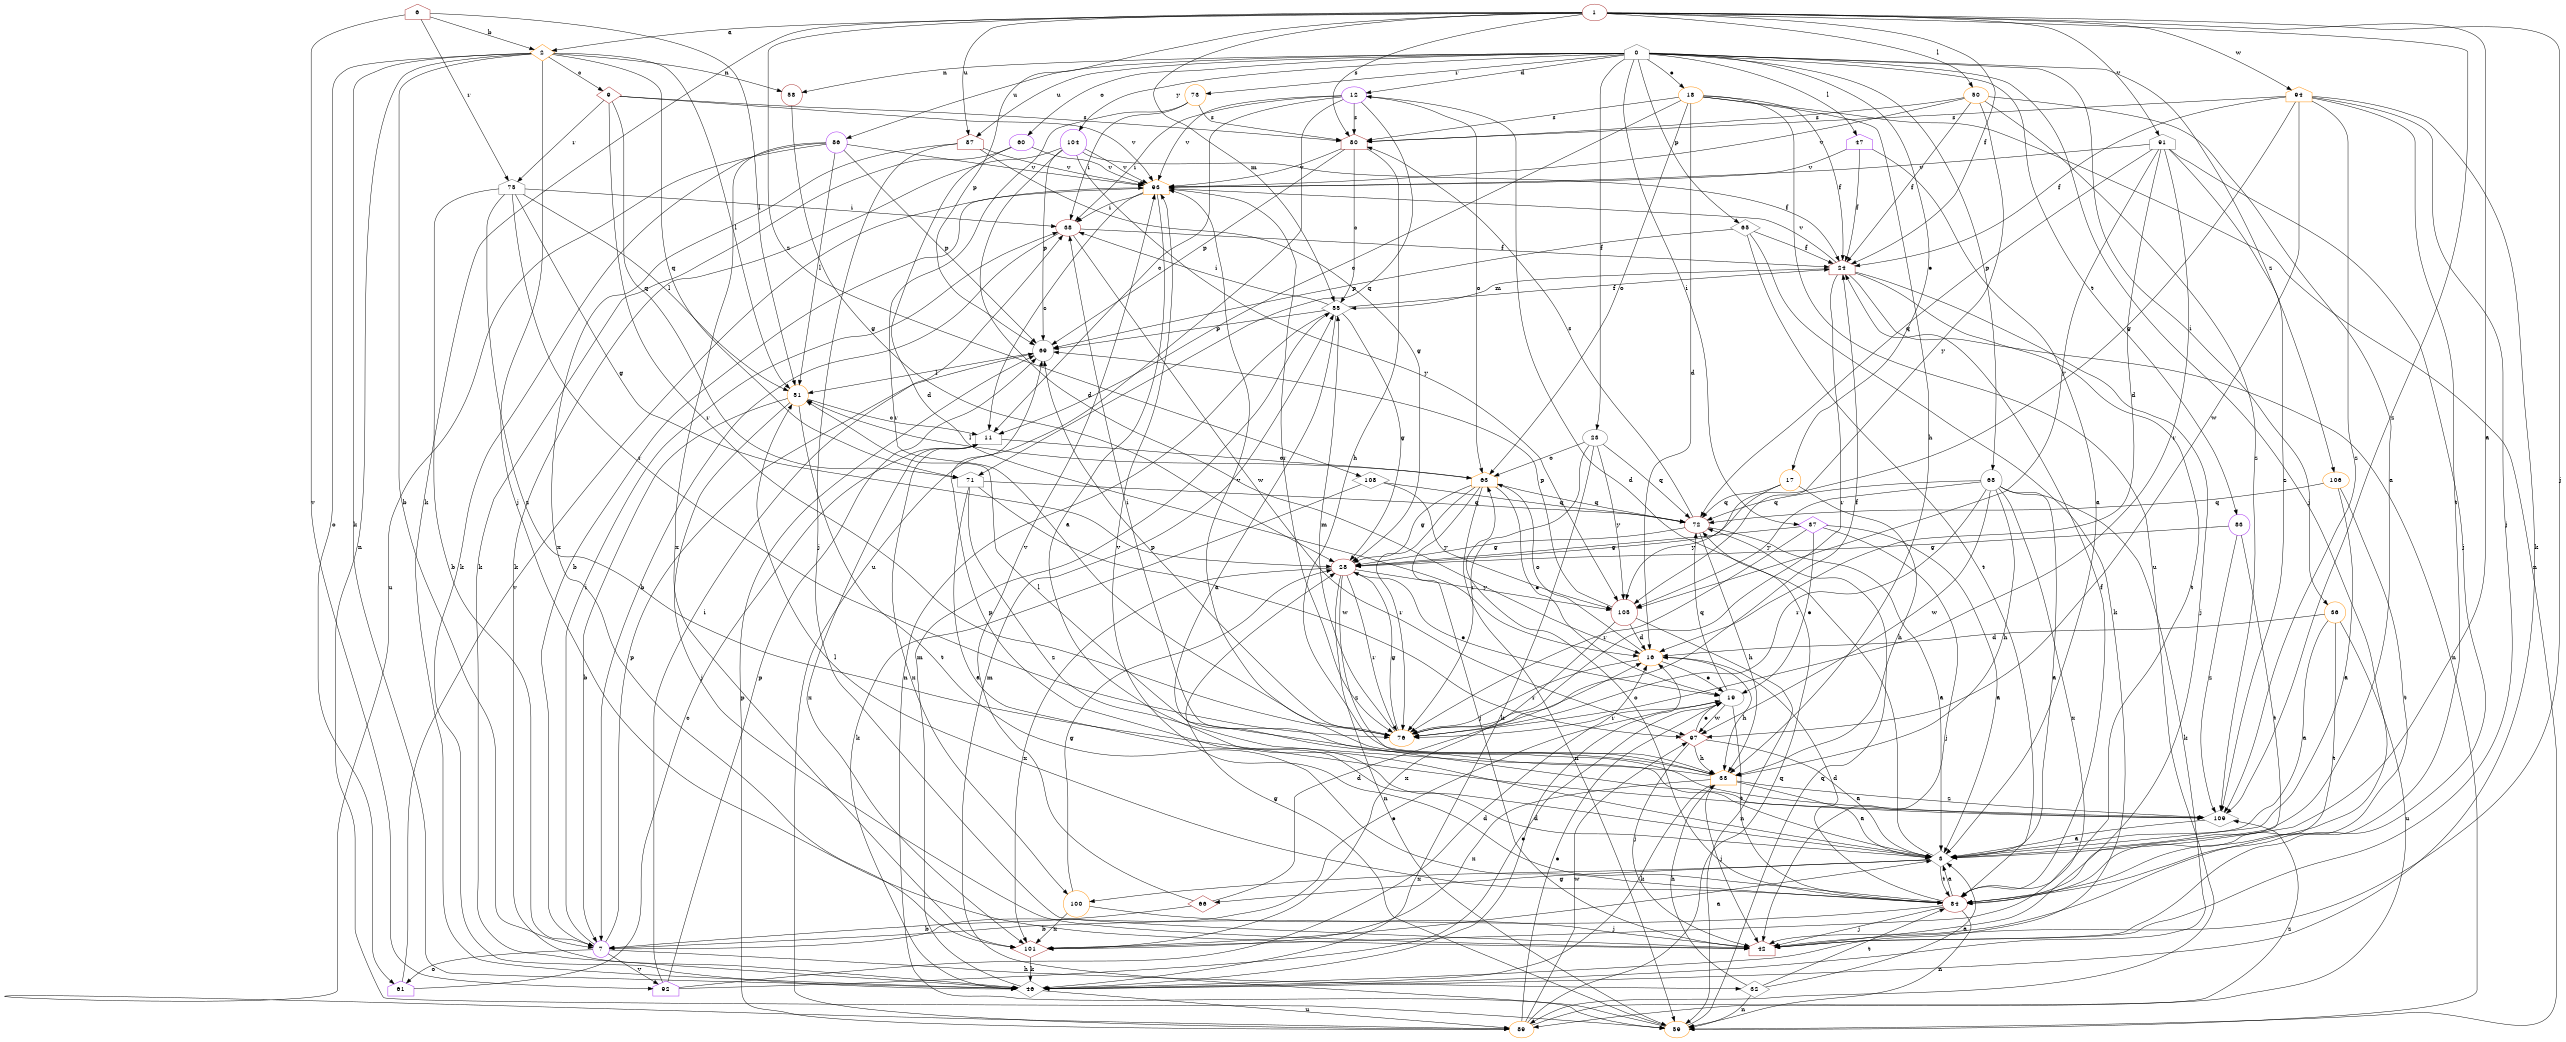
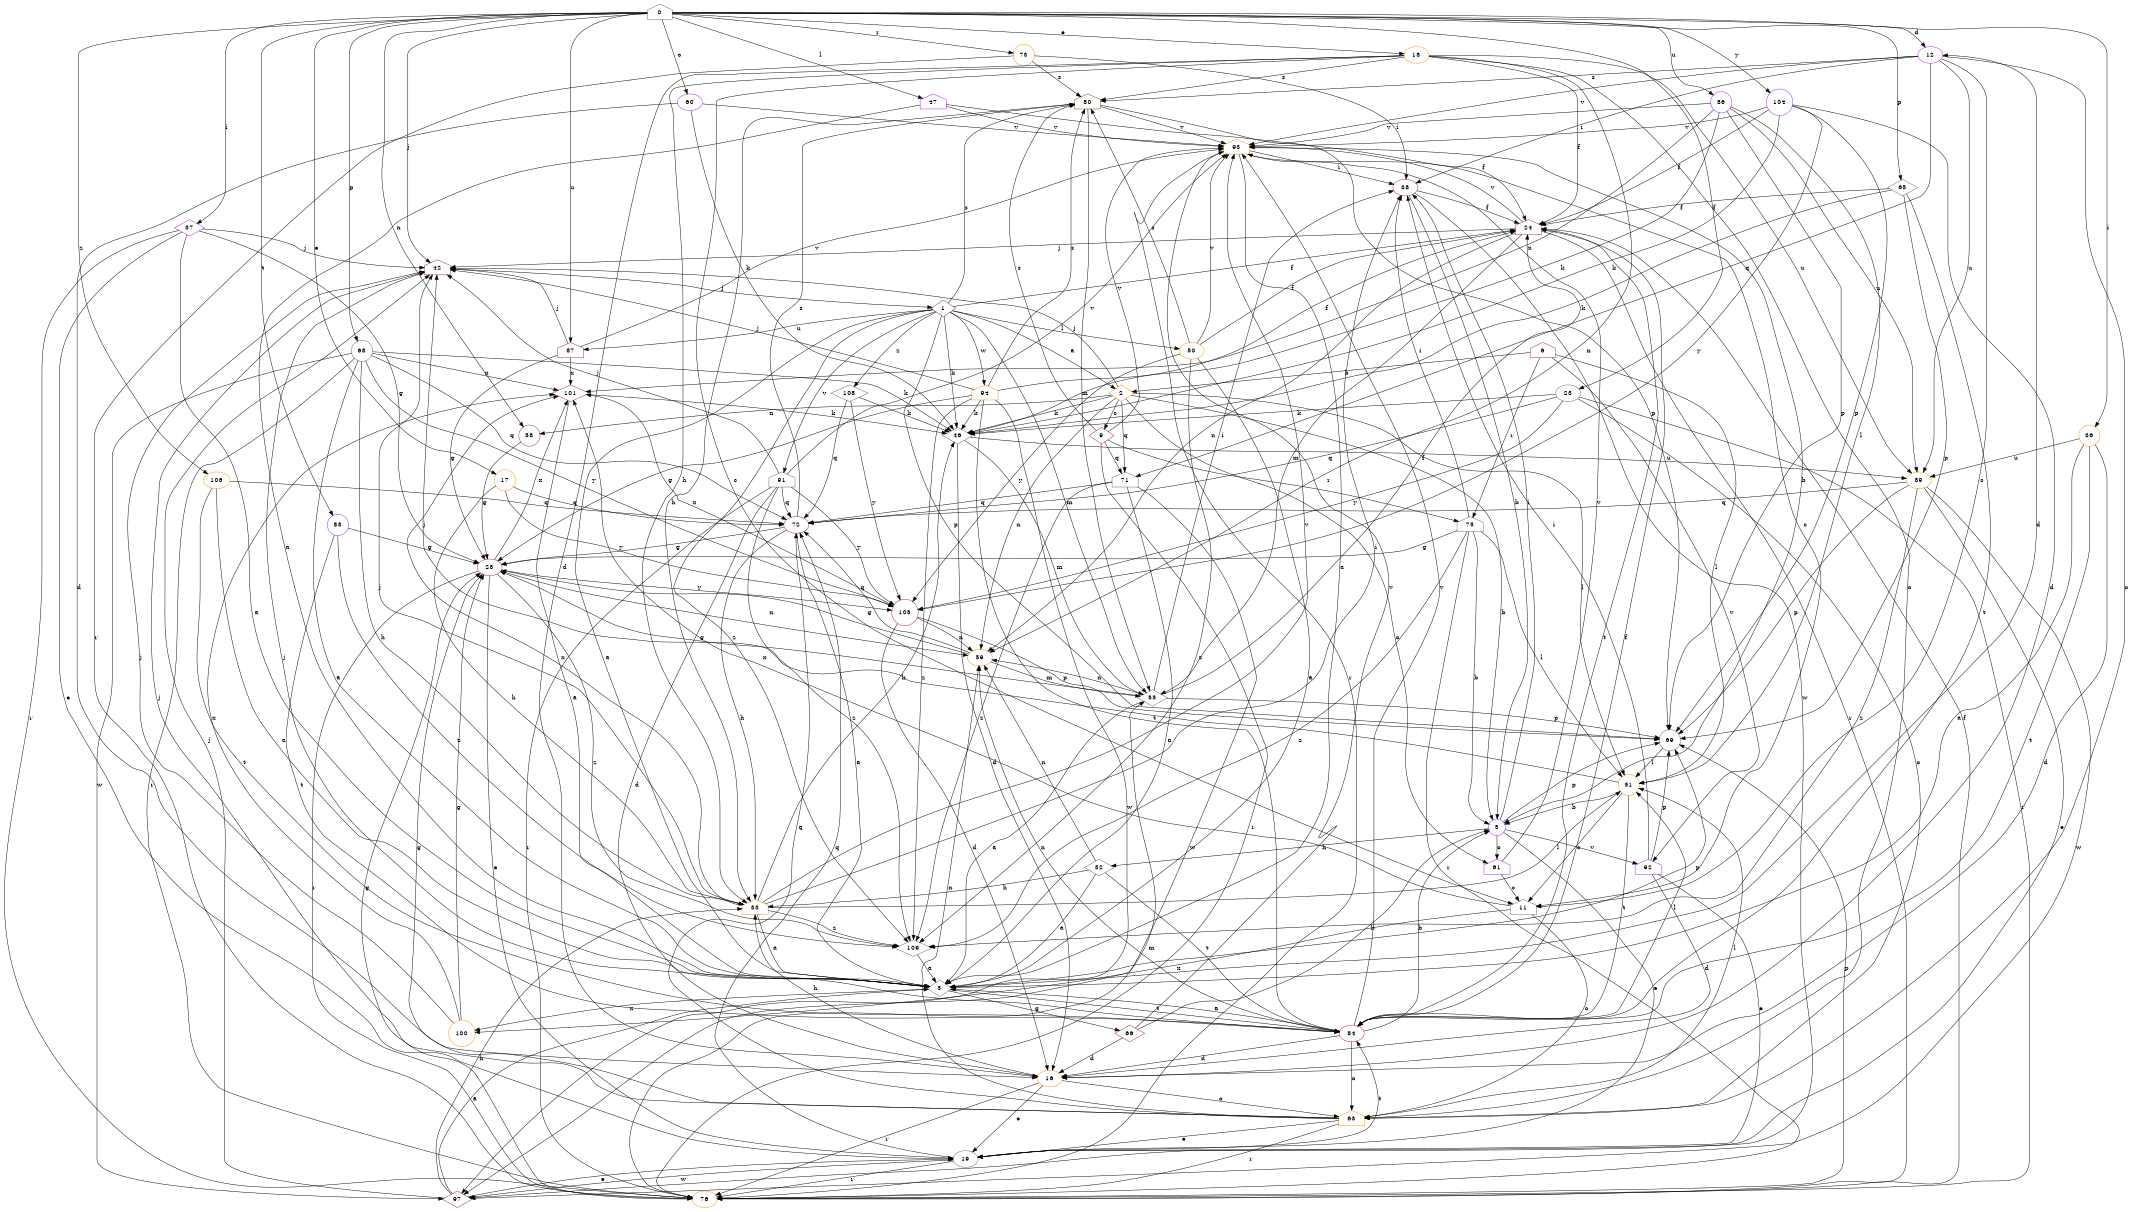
  strict digraph {
    node [color=darkorange shape=house]
    0 [color=gray40]
    12 [color=purple shape=ellipse]
    17 [shape=circle]
    18 [shape=ellipse]
    23 [color=gray40 shape=ellipse]
    36 [shape=circle]
    37 [color=purple shape=diamond]
    42 [color=brown]
    47 [color=purple]
    58 [color=brown shape=circle]
    60 [color=purple shape=ellipse]
    65 [color=gray40 shape=diamond]
    68 [color=gray40 shape=circle]
    73 [shape=circle]
    83 [color=purple shape=circle]
    86 [color=purple shape=circle]
    87 [color=brown]
    104 [color=purple shape=circle]
    106 [shape=ellipse]
    80 [color=brown]
    71 [color=gray40]
    38 [color=brown shape=ellipse]
    93
    11 [color=gray40]
    63
    89 [shape=ellipse]
    33
    72 [color=brown shape=ellipse]
    105 [color=brown shape=circle]
    24 [color=brown]
    59 [shape=ellipse]
    16 [shape=ellipse]
    46 [color=gray40 shape=diamond]
    76 [shape=ellipse]
    3 [color=gray40 shape=diamond]
    84 [color=brown shape=ellipse]
    19 [color=gray40 shape=ellipse]
    28 [color=brown shape=ellipse]
    69 [color=gray40 shape=circle]
    101 [color=brown shape=diamond]
    97 [color=brown shape=diamond]
    109 [color=gray40 shape=diamond]
    51 [shape=circle]
-   1 [color=brown shape=ellipse]
+   1 [color=brown shape=diamond]
    2 [shape=diamond]
    50 [shape=ellipse]
    55 [color=gray40 shape=diamond]
    91 [color=gray40]
    94
    108 [color=gray40 shape=diamond]
-   7 [color=purple shape=circle]
+   7 [color=purple shape=circle label=5]
    9 [color=brown shape=diamond]
    61 [color=purple]
    n54 [color=brown label=66 shape=diamond]
    100 [shape=circle]
    6 [color=brown]
    75 [color=gray40]
    92 [color=purple]
    32 [color=gray40 shape=diamond]
    0 -> 12 [label=d]
    0 -> 17 [label=e]
    0 -> 18 [label=e]
    0 -> 23 [label=f]
    0 -> 36 [label=i]
    0 -> 37 [label=i]
    0 -> 42 [label=j]
    0 -> 47 [label=l]
    0 -> 58 [label=n]
    0 -> 60 [label=o]
    0 -> 65 [label=p]
    0 -> 68 [label=p]
    0 -> 73 [label=r]
    0 -> 83 [label=t]
    0 -> 86 [label=u]
    0 -> 87 [label=u]
    0 -> 104 [label=y]
    0 -> 106 [label=z]
    12 -> 80 [label=s]
    12 -> 71 [label=q]
    12 -> 38 [label=i]
    12 -> 93 [label=v]
    12 -> 11 [label=c]
    12 -> 63 [label=o]
    12 -> 89 [label=u]
    17 -> 33 [label=h]
    17 -> 72 [label=q]
    17 -> 105 [label=y]
    18 -> 80 [label=s]
    18 -> 11 [label=c]
    18 -> 63 [label=o]
    18 -> 89 [label=u]
    18 -> 33 [label=h]
    18 -> 24 [label=f]
    18 -> 59 [label=n]
    18 -> 16 [label=d]
    23 -> 63 [label=o]
    23 -> 72 [label=q]
    23 -> 105 [label=y]
    23 -> 46 [label=k]
    23 -> 76 [label=r]
    36 -> 89 [label=u]
    36 -> 16 [label=d]
    36 -> 3 [label=a]
    36 -> 84 [label=t]
    37 -> 42 [label=j]
    37 -> 76 [label=r]
    37 -> 3 [label=a]
    37 -> 19 [label=e]
    37 -> 28 [label=g]
    47 -> 93 [label=v]
    47 -> 24 [label=f]
    47 -> 3 [label=a]
    58 -> 28 [label=g]
    60 -> 93 [label=v]
    60 -> 16 [label=d]
    60 -> 46 [label=k]
    65 -> 24 [label=f]
    65 -> 46 [label=k]
    65 -> 84 [label=t]
    65 -> 69 [label=p]
    68 -> 33 [label=h]
    68 -> 72 [label=q]
    68 -> 105 [label=y]
    68 -> 46 [label=k]
    68 -> 76 [label=r]
    68 -> 3 [label=a]
    68 -> 101 [label=x]
    68 -> 97 [label=w]
    73 -> 80 [label=s]
    73 -> 38 [label=i]
    73 -> 76 [label=r]
    83 -> 84 [label=t]
    83 -> 28 [label=g]
    83 -> 109 [label=z]
    86 -> 93 [label=v]
    86 -> 89 [label=u]
    86 -> 46 [label=k]
    86 -> 69 [label=p]
    86 -> 101 [label=x]
    86 -> 51 [label=l]
    87 -> 42 [label=j]
    87 -> 93 [label=v]
    87 -> 28 [label=g]
    87 -> 101 [label=x]
    104 -> 93 [label=v]
    104 -> 105 [label=y]
    104 -> 24 [label=f]
    104 -> 16 [label=d]
    104 -> 46 [label=k]
    104 -> 69 [label=p]
    106 -> 72 [label=q]
    106 -> 3 [label=a]
    106 -> 84 [label=t]
    80 -> 93 [label=v]
    80 -> 33 [label=h]
    80 -> 69 [label=p]
-   80 -> 55 [label=c]
+   80 -> 55 [label=m]
    71 -> 72 [label=q]
    71 -> 3 [label=a]
    71 -> 97 [label=w]
    71 -> 109 [label=z]
    38 -> 24 [label=f]
    38 -> 97 [label=w]
    38 -> 7 [label=b]
    93 -> 38 [label=i]
    93 -> 11 [label=c]
    93 -> 76 [label=r]
    93 -> 3 [label=a]
    93 -> 7 [label=b]
    11 -> 63 [label=o]
    11 -> 101 [label=x]
    11 -> 100 [label=x]
    63 -> 42 [label=j]
    63 -> 72 [label=q]
    63 -> 59 [label=n]
    63 -> 76 [label=r]
    63 -> 19 [label=e]
    63 -> 28 [label=g]
    63 -> 51 [label=l]
    89 -> 72 [label=q]
    89 -> 19 [label=e]
    89 -> 69 [label=p]
    89 -> 97 [label=w]
    89 -> 109 [label=z]
    33 -> 42 [label=j]
    33 -> 38 [label=i]
    33 -> 93 [label=v]
    33 -> 46 [label=k]
    33 -> 3 [label=a]
    33 -> 101 [label=x]
    33 -> 109 [label=z]
    33 -> 51 [label=l]
    72 -> 80 [label=s]
    72 -> 33 [label=h]
    72 -> 3 [label=a]
    72 -> 28 [label=g]
    105 -> 59 [label=n]
    105 -> 16 [label=d]
    105 -> 69 [label=p]
    105 -> 101 [label=x]
    24 -> 42 [label=j]
    24 -> 93 [label=v]
    24 -> 59 [label=n]
    24 -> 76 [label=r]
    24 -> 84 [label=t]
    24 -> 55 [label=m]
    59 -> 72 [label=q]
    59 -> 28 [label=g]
    59 -> 55 [label=m]
    16 -> 63 [label=o]
    16 -> 33 [label=h]
    16 -> 76 [label=r]
    16 -> 19 [label=e]
    46 -> 89 [label=u]
    46 -> 16 [label=d]
    46 -> 55 [label=m]
    76 -> 24 [label=f]
    76 -> 28 [label=g]
    76 -> 69 [label=p]
    76 -> 55 [label=m]
    3 -> 12 [label=d]
    3 -> 84 [label=t]
    3 -> 69 [label=p]
    3 -> n54 [label=g]
    3 -> 100 [label=x]
    84 -> 42 [label=j]
    84 -> 93 [label=v]
    84 -> 63 [label=o]
    84 -> 24 [label=f]
    84 -> 59 [label=n]
    84 -> 16 [label=d]
    84 -> 3 [label=a]
    84 -> 51 [label=l]
    84 -> 7 [label=b]
    19 -> 72 [label=q]
    19 -> 76 [label=r]
    19 -> 84 [label=t]
    19 -> 97 [label=w]
    28 -> 105 [label=y]
    28 -> 59 [label=n]
    28 -> 76 [label=r]
    28 -> 19 [label=e]
    28 -> 101 [label=x]
    28 -> 109 [label=z]
    69 -> 51 [label=l]
    101 -> 46 [label=k]
    101 -> 3 [label=a]
    97 -> 42 [label=j]
    97 -> 33 [label=h]
    97 -> 3 [label=a]
    97 -> 19 [label=e]
    109 -> 3 [label=a]
    51 -> 42 [label=j]
    51 -> 11 [label=c]
    51 -> 84 [label=t]
    51 -> 7 [label=b]
-   1 -> 42 [label=j]
+   42 -> 1 [label=j]
    1 -> 87 [label=u]
    1 -> 80 [label=s]
    1 -> 24 [label=f]
    1 -> 46 [label=k]
    1 -> 3 [label=a]
    1 -> 69 [label=p]
    1 -> 109 [label=z]
    1 -> 2 [label=a]
    1 -> 50 [label=l]
    1 -> 55 [label=m]
    1 -> 91 [label=v]
    1 -> 94 [label=w]
    1 -> 108 [label=z]
    2 -> 42 [label=j]
    2 -> 58 [label=n]
    2 -> 71 [label=q]
    2 -> 59 [label=n]
    2 -> 46 [label=k]
    2 -> 51 [label=l]
    2 -> 7 [label=b]
    2 -> 9 [label=c]
    2 -> 61 [label=o]
    50 -> 80 [label=s]
    50 -> 93 [label=v]
    50 -> 105 [label=y]
    50 -> 24 [label=f]
    50 -> 3 [label=a]
    50 -> 109 [label=z]
    55 -> 38 [label=i]
    55 -> 24 [label=f]
    55 -> 59 [label=n]
    55 -> 3 [label=a]
    55 -> 28 [label=g]
    55 -> 69 [label=p]
    91 -> 42 [label=j]
    91 -> 93 [label=v]
    91 -> 72 [label=q]
    91 -> 105 [label=y]
    91 -> 16 [label=d]
    91 -> 76 [label=r]
    91 -> 109 [label=z]
    94 -> 42 [label=j]
    94 -> 80 [label=s]
    94 -> 24 [label=f]
    94 -> 46 [label=k]
    94 -> 84 [label=t]
    94 -> 28 [label=g]
    94 -> 97 [label=w]
    94 -> 109 [label=z]
    108 -> 72 [label=q]
    108 -> 105 [label=y]
    108 -> 46 [label=k]
    7 -> 38 [label=i]
    7 -> 19 [label=e]
    7 -> 69 [label=p]
    7 -> 61 [label=o]
    7 -> 92 [label=v]
    7 -> 32 [label=h]
    9 -> 80 [label=s]
    9 -> 71 [label=q]
    9 -> 93 [label=v]
    9 -> 76 [label=r]
    9 -> 75 [label=r]
    61 -> 93 [label=v]
    61 -> 11 [label=c]
    n54 -> 93 [label=v]
    n54 -> 16 [label=d]
    n54 -> 7 [label=b]
    100 -> 42 [label=j]
    100 -> 28 [label=g]
    100 -> 101 [label=x]
    6 -> 51 [label=l]
    6 -> 2 [label=b]
    6 -> 75 [label=r]
    6 -> 92 [label=v]
    75 -> 38 [label=i]
    75 -> 76 [label=r]
    75 -> 28 [label=g]
    75 -> 109 [label=z]
    75 -> 51 [label=l]
    75 -> 7 [label=b]
    92 -> 38 [label=i]
    92 -> 16 [label=d]
    92 -> 19 [label=e]
    92 -> 69 [label=p]
    32 -> 33 [label=h]
    32 -> 59 [label=n]
    32 -> 3 [label=a]
    32 -> 84 [label=t]
  }
